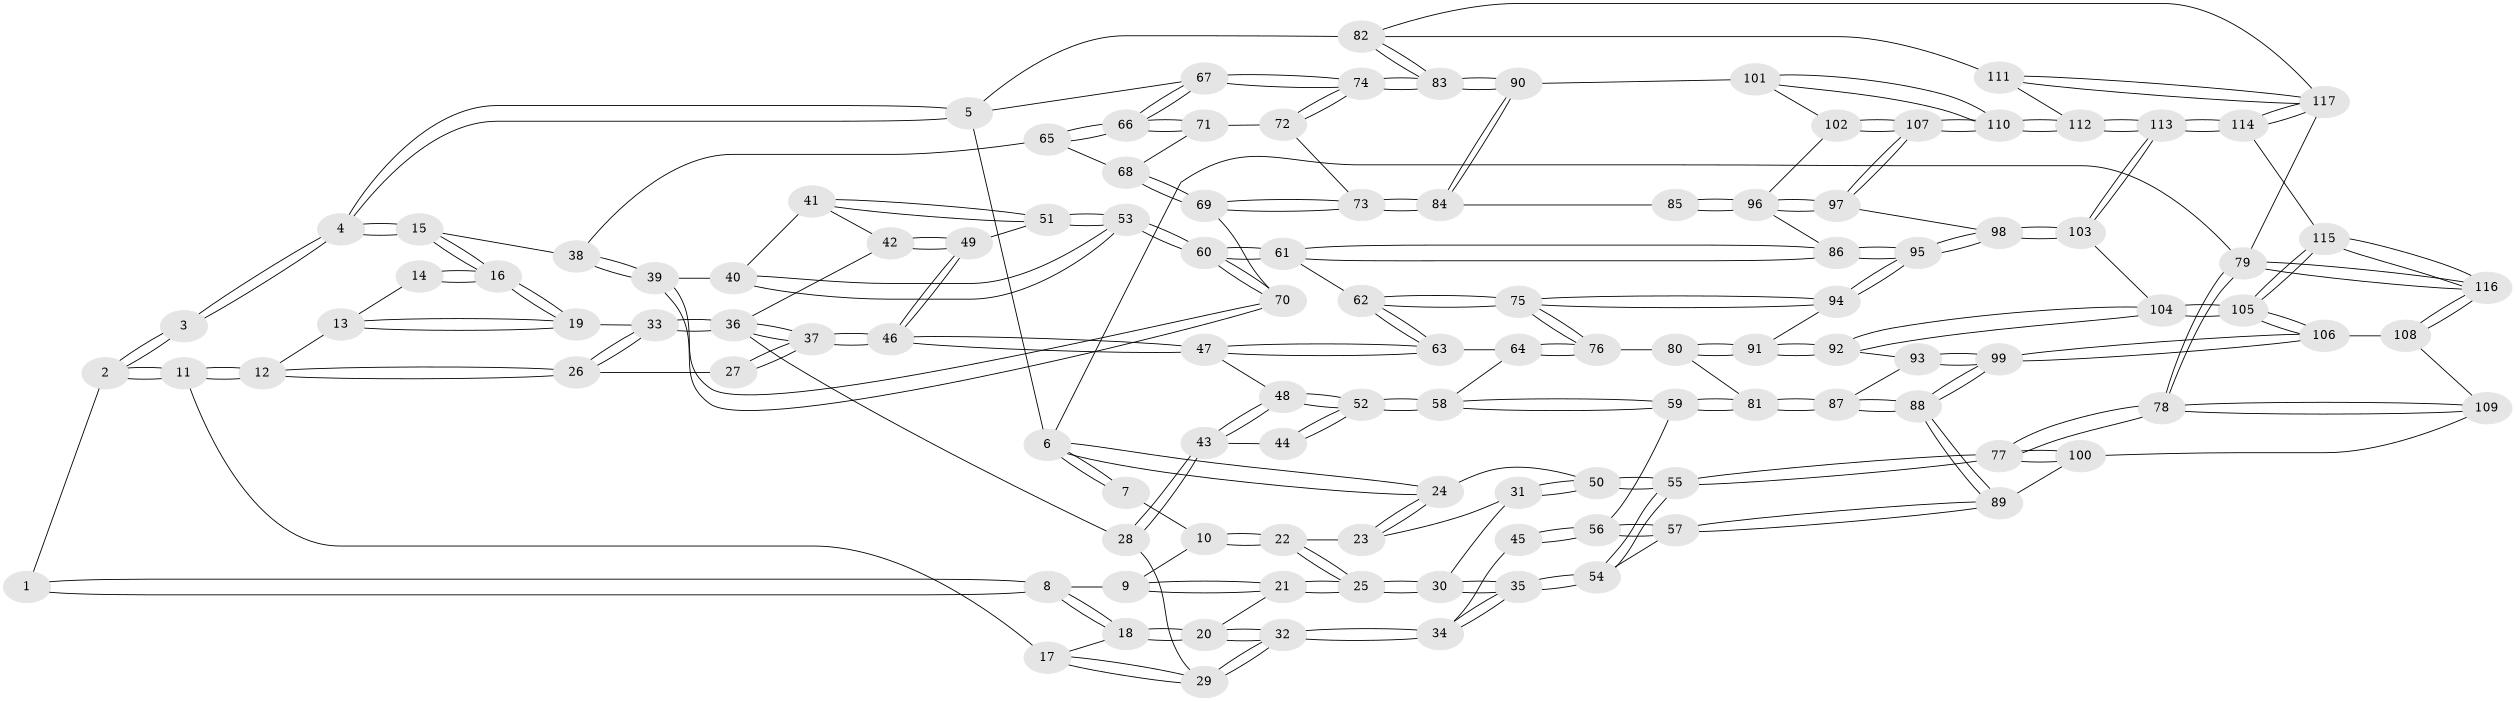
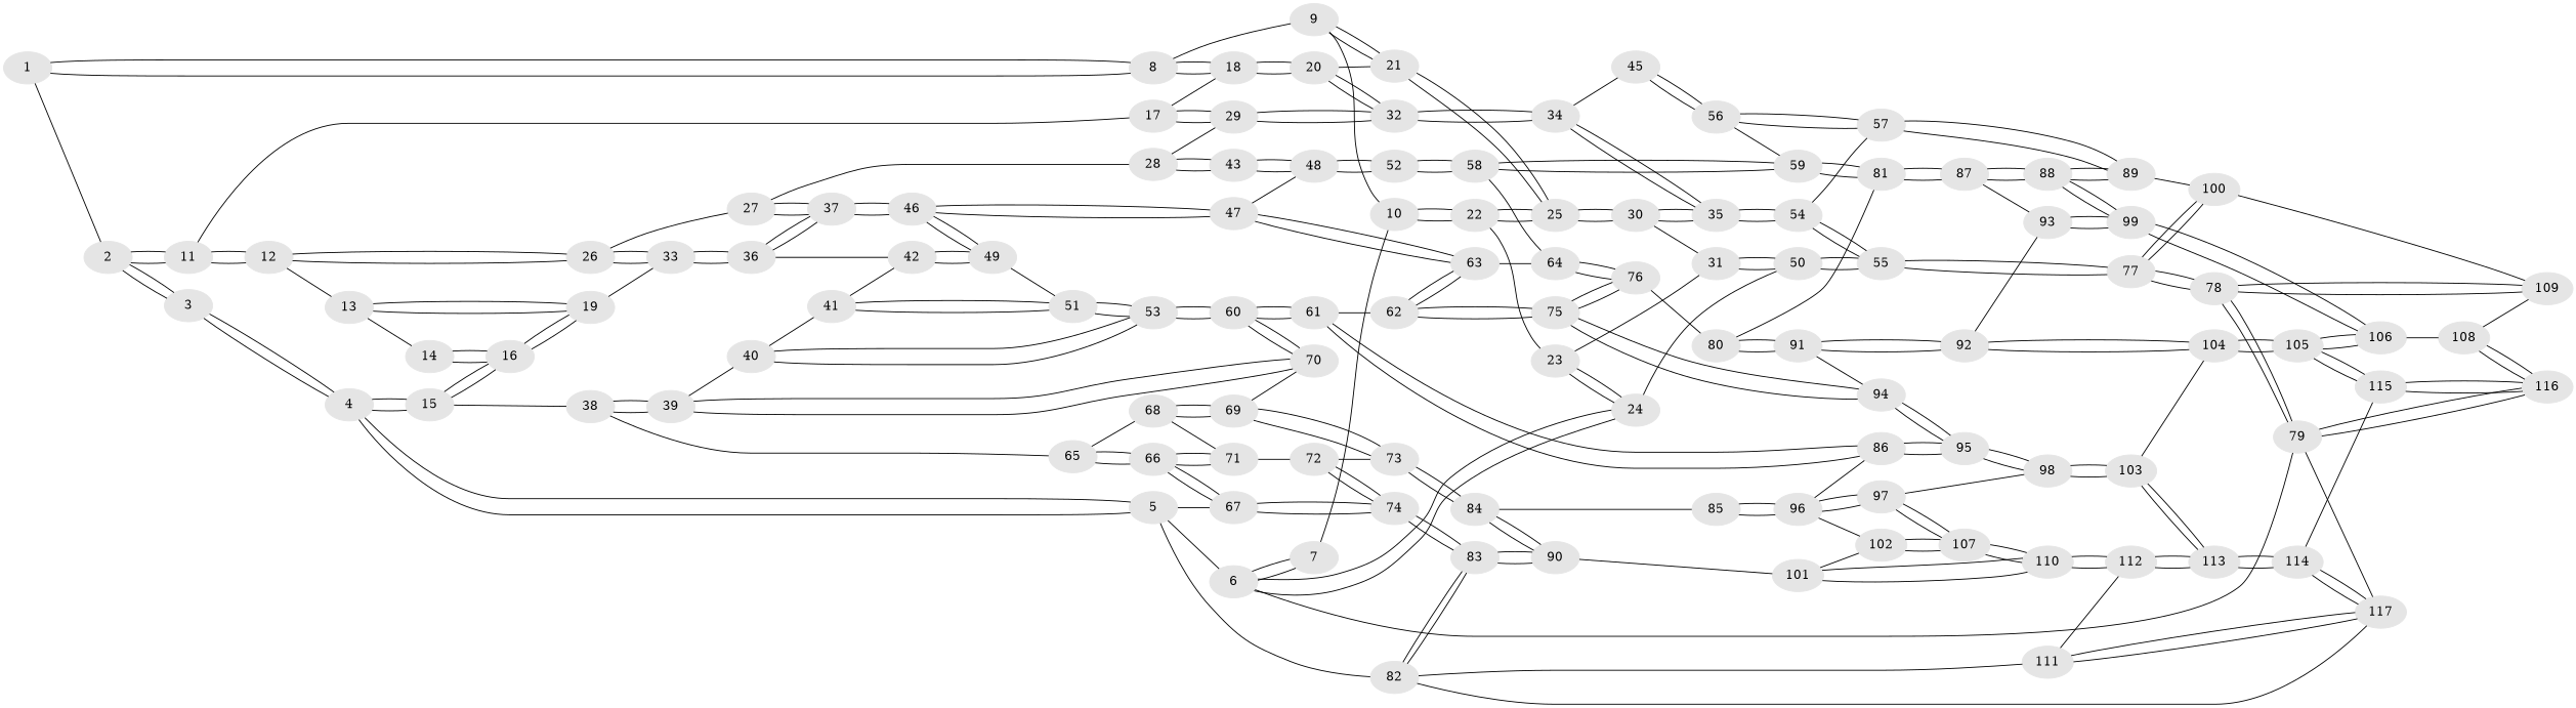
  graph {
    rankdir=LR
    node [color=gray90 style=filled]
    1
    2
    8
    3
    11
    9
    18
    4
    12
    17
    5
    15
    6
    67
    82
    16
    38
    7
    24
    79
    74
    83
    117
    111
    10
    50
    116
    22
    21
    20
    25
    23
    13
    26
    29
    14
    19
    33
    27
    39
    65
    32
    36
    34
    30
    31
    55
    35
    28
    37
    43
    46
-   44
    48
    54
    45
    42
    56
    57
    49
    47
    40
    70
    66
    68
    41
    53
    51
    60
    52
    58
    59
    63
    64
    77
    61
    89
    78
    100
    81
    76
    87
    62
    86
    75
    95
    94
    80
    71
    69
    72
    73
    84
    90
    85
    91
    109
    92
    88
    93
    112
    101
    96
    97
    102
    98
    99
    106
    110
    104
    105
    103
    107
    113
    108
    114
    115
    1 -- 2
    1 -- 8
    1 -- 8
    2 -- 3
    2 -- 3
    2 -- 11
    2 -- 11
    8 -- 9
    8 -- 18
    8 -- 18
    3 -- 4
    3 -- 4
    11 -- 12
    11 -- 12
    11 -- 17
    9 -- 10
    9 -- 21
    9 -- 21
    18 -- 20
    18 -- 20
    4 -- 5
    4 -- 5
    4 -- 15
    4 -- 15
    12 -- 13
    12 -- 26
    12 -- 26
    17 -- 18
    17 -- 29
    17 -- 29
    5 -- 6
    5 -- 67
    5 -- 82
    15 -- 16
    15 -- 16
    15 -- 38
    6 -- 7
    6 -- 7
    6 -- 24
    6 -- 24
    6 -- 79
    67 -- 74
    67 -- 74
    82 -- 83
    82 -- 83
    82 -- 117
    82 -- 111
    16 -- 19
    16 -- 19
    38 -- 39
    38 -- 39
    38 -- 65
    7 -- 10
    24 -- 50
    79 -- 117
    79 -- 116
    79 -- 116
    74 -- 83
    74 -- 83
    83 -- 90
    83 -- 90
    111 -- 117
    111 -- 117
    111 -- 112
    10 -- 22
    10 -- 22
    50 -- 55
    50 -- 55
    22 -- 25
    22 -- 25
    22 -- 23
    21 -- 25
    21 -- 25
    20 -- 21
    20 -- 32
    20 -- 32
    25 -- 30
    25 -- 30
    23 -- 24
    23 -- 24
    23 -- 31
    13 -- 14
    13 -- 19
    13 -- 19
    26 -- 33
    26 -- 33
    26 -- 27
    29 -- 32
    29 -- 32
    14 -- 16
    14 -- 16
    19 -- 33
    33 -- 36
    33 -- 36
-   36 -- 28
+   27 -- 28
    27 -- 37
    27 -- 37
    39 -- 40
    39 -- 70
    39 -- 70
    65 -- 66
    65 -- 66
    65 -- 68
    32 -- 34
    32 -- 34
    36 -- 37
    36 -- 37
    36 -- 42
    34 -- 35
    34 -- 35
    34 -- 45
    30 -- 31
    30 -- 35
    30 -- 35
    31 -- 50
    31 -- 50
    55 -- 77
    55 -- 77
    35 -- 54
    35 -- 54
    28 -- 29
    28 -- 43
    28 -- 43
    37 -- 46
    37 -- 46
-   43 -- 44
    43 -- 48
    43 -- 48
    46 -- 49
    46 -- 49
    46 -- 47
    46 -- 47
-   44 -- 52
-   44 -- 52
    48 -- 52
    48 -- 52
    54 -- 55
    54 -- 55
    54 -- 57
    45 -- 56
    45 -- 56
    42 -- 49
    42 -- 49
    56 -- 57
    56 -- 57
    56 -- 59
    57 -- 89
    57 -- 89
    49 -- 51
    47 -- 48
    47 -- 63
    47 -- 63
    40 -- 41
    40 -- 53
    40 -- 53
    66 -- 67
    66 -- 67
    66 -- 71
    66 -- 71
    68 -- 71
    68 -- 69
    68 -- 69
    41 -- 42
    41 -- 51
    41 -- 51
    53 -- 60
    53 -- 60
    51 -- 53
    51 -- 53
    60 -- 70
    60 -- 70
    60 -- 61
    60 -- 61
    52 -- 58
    52 -- 58
    58 -- 59
    58 -- 59
    58 -- 64
    59 -- 81
    59 -- 81
    63 -- 64
    64 -- 76
    64 -- 76
    77 -- 78
    77 -- 78
    77 -- 100
    77 -- 100
    61 -- 62
    61 -- 86
    61 -- 86
    89 -- 100
    78 -- 79
    78 -- 79
    78 -- 109
    78 -- 109
    100 -- 109
    81 -- 87
    81 -- 87
    76 -- 80
    87 -- 88
    87 -- 88
    87 -- 93
    62 -- 63
    62 -- 63
    62 -- 75
    62 -- 75
    86 -- 95
    86 -- 95
    75 -- 76
    75 -- 76
    75 -- 94
    75 -- 94
    95 -- 98
    95 -- 98
    94 -- 95
    94 -- 95
    80 -- 81
    80 -- 91
    80 -- 91
    71 -- 72
    69 -- 70
    69 -- 73
    69 -- 73
    72 -- 74
    72 -- 74
    72 -- 73
    73 -- 84
    73 -- 84
    84 -- 90
    84 -- 90
    84 -- 85
    90 -- 101
    85 -- 96
    85 -- 96
    91 -- 94
    91 -- 92
    91 -- 92
    92 -- 93
    92 -- 104
    92 -- 104
    88 -- 89
    88 -- 89
    88 -- 99
    88 -- 99
    93 -- 99
    93 -- 99
    112 -- 113
    112 -- 113
    101 -- 102
    101 -- 110
    101 -- 110
    96 -- 86
    96 -- 97
    96 -- 97
    96 -- 102
    97 -- 98
    97 -- 107
    97 -- 107
    102 -- 107
    102 -- 107
    98 -- 103
    98 -- 103
    99 -- 106
    99 -- 106
    106 -- 108
    110 -- 112
    110 -- 112
    104 -- 105
    104 -- 105
    105 -- 106
    105 -- 106
    105 -- 115
    105 -- 115
    103 -- 104
    103 -- 113
    103 -- 113
    107 -- 110
    107 -- 110
    113 -- 114
    113 -- 114
    108 -- 116
    108 -- 116
    108 -- 109
    114 -- 117
    114 -- 117
    114 -- 115
    115 -- 116
    115 -- 116
  }
